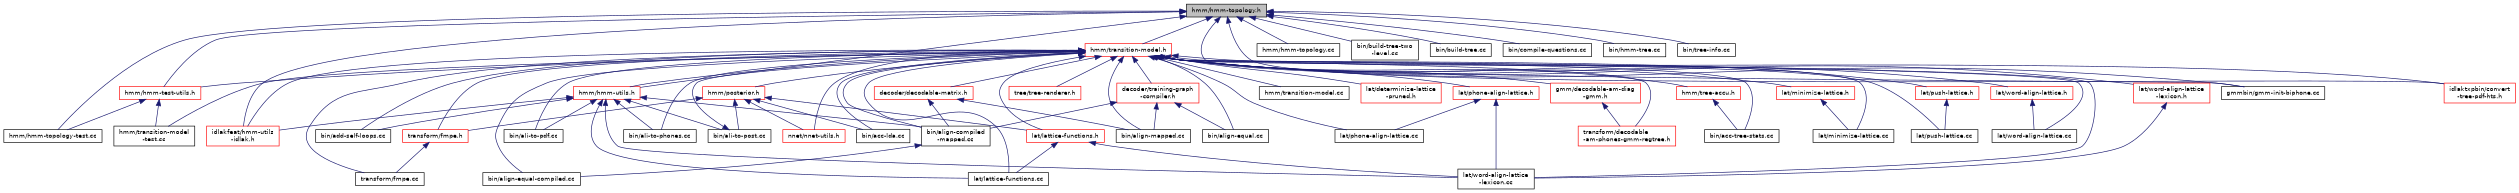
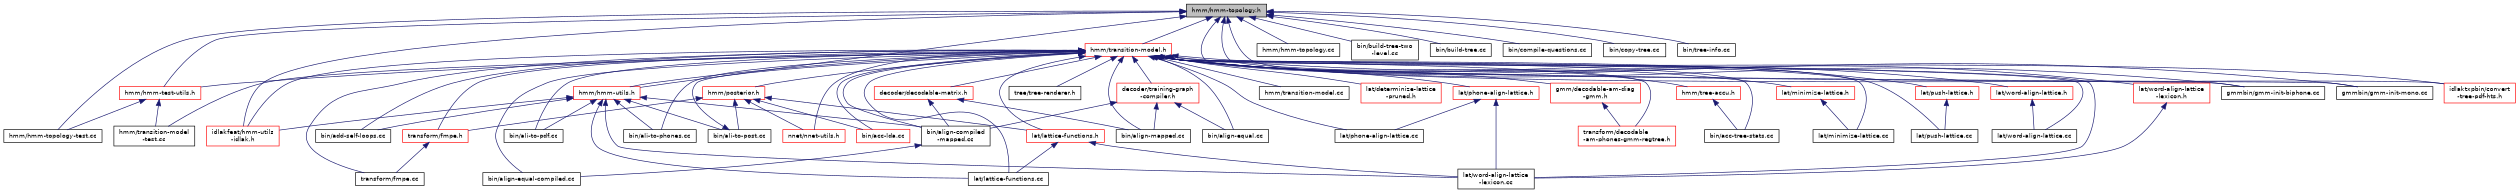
  digraph {
    node [color=black fillcolor=white fontname=Helvetica fontsize=10 shape=record style=filled]
    edge [color=midnightblue dir=back fontname=Helvetica fontsize=10 labelfontname=Helvetica labelfontsize=10 style=solid]
    n1 [fillcolor=grey75 fontcolor=black height=0.2 label="hmm/hmm-topology.h" width=0.4]
    n2 [color=red height=0.2 label="hmm/transition-model.h" width=0.4]
    n3 [color=red height=0.2 label="hmm/hmm-test-utils.h" width=0.4]
    n4 [height=0.2 label="hmm/hmm-topology-test.cc" width=0.4]
    n5 [color=red height=0.2 label="hmm/hmm-utils.h" width=0.4]
    n6 [color=red height=0.2 label="idlakfeat/hmm-utils\l-idlak.h" width=0.4]
    n7 [height=0.2 label="gmmbin/gmm-init-biphone.cc" width=0.4]
+   n8 [height=0.2 label="gmmbin/gmm-init-mono.cc" width=0.4]
    n9 [color=red height=0.2 label="idlaktxpbin/convert\l-tree-pdf-hts.h" width=0.4]
    n10 [height=0.2 label="hmm/hmm-topology.cc" width=0.4]
    n11 [height=0.2 label="bin/build-tree-two\l-level.cc" width=0.4]
    n12 [height=0.2 label="bin/build-tree.cc" width=0.4]
    n13 [height=0.2 label="bin/compile-questions.cc" width=0.4]
-   n14 [height=0.2 label="bin/hmm-tree.cc" width=0.4]
+   n14 [height=0.2 label="bin/copy-tree.cc" width=0.4]
    n15 [height=0.2 label="bin/tree-info.cc" width=0.4]
-   n16 [color=red height=0.2 label="tree/tree-renderer.h" width=0.4]
+   n16 [height=0.2 label="tree/tree-renderer.h" width=0.4]
    n17 [color=red height=0.2 label="gmm/decodable-am-diag\l-gmm.h" width=0.4]
    n18 [color=red height=0.2 label="transform/decodable\l-am-phones-gmm-regtree.h" width=0.4]
    n19 [color=red height=0.2 label="transform/fmpe.h" width=0.4]
    n20 [height=0.2 label="transform/fmpe.cc" width=0.4]
    n21 [color=red height=0.2 label="hmm/posterior.h" width=0.4]
    n22 [color=red height=0.2 label="lat/lattice-functions.h" width=0.4]
    n23 [height=0.2 label="lat/lattice-functions.cc" width=0.4]
    n24 [height=0.2 label="lat/word-align-lattice\l-lexicon.cc" width=0.4]
    n25 [color=red height=0.2 label="nnet/nnet-utils.h" width=0.4]
-   n26 [height=0.2 label="bin/acc-lda.cc" width=0.4]
+   n26 [color=red height=0.2 label="bin/acc-lda.cc" width=0.4]
    n27 [height=0.2 label="hmm/transition-model\l-test.cc" width=0.4]
    n28 [height=0.2 label="bin/add-self-loops.cc" width=0.4]
    n29 [height=0.2 label="bin/ali-to-pdf.cc" width=0.4]
    n30 [height=0.2 label="bin/ali-to-phones.cc" width=0.4]
    n31 [height=0.2 label="bin/align-compiled\l-mapped.cc" width=0.4]
    n32 [color=red height=0.2 label="hmm/tree-accu.h" width=0.4]
    n33 [height=0.2 label="bin/acc-tree-stats.cc" width=0.4]
    n34 [height=0.2 label="hmm/transition-model.cc" width=0.4]
    n35 [color=red height=0.2 label="decoder/decodable-matrix.h" width=0.4]
    n36 [height=0.2 label="bin/align-mapped.cc" width=0.4]
    n37 [color=red height=0.2 label="lat/determinize-lattice\l-pruned.h" width=0.4]
    n38 [color=red height=0.2 label="decoder/training-graph\l-compiler.h" width=0.4]
    n39 [height=0.2 label="bin/align-equal-compiled.cc" width=0.4]
    n40 [height=0.2 label="bin/align-equal.cc" width=0.4]
    n41 [color=red height=0.2 label="lat/minimize-lattice.h" width=0.4]
    n42 [height=0.2 label="lat/minimize-lattice.cc" width=0.4]
    n43 [color=red height=0.2 label="lat/push-lattice.h" width=0.4]
    n44 [height=0.2 label="lat/push-lattice.cc" width=0.4]
    n45 [color=red height=0.2 label="lat/phone-align-lattice.h" width=0.4]
    n46 [height=0.2 label="lat/phone-align-lattice.cc" width=0.4]
    n47 [color=red height=0.2 label="lat/word-align-lattice\l-lexicon.h" width=0.4]
    n48 [color=red height=0.2 label="lat/word-align-lattice.h" width=0.4]
    n49 [height=0.2 label="lat/word-align-lattice.cc" width=0.4]
    n50 [height=0.2 label="bin/ali-to-post.cc" width=0.4]
    n1 -> n2
    n1 -> n3
    n1 -> n4
    n1 -> n5
    n1 -> n6
    n1 -> n7
+   n1 -> n8
    n1 -> n9
    n1 -> n10
    n1 -> n11
    n1 -> n12
    n1 -> n13
    n1 -> n14
    n1 -> n15
    n2 -> n3
    n2 -> n5
    n2 -> n6
    n2 -> n7
+   n2 -> n8
    n2 -> n9
    n2 -> n16
    n2 -> n17
    n2 -> n18
    n2 -> n19
    n2 -> n20
    n2 -> n21
    n2 -> n22
    n2 -> n23
    n2 -> n24
    n2 -> n25
    n2 -> n26
    n2 -> n27
    n2 -> n28
    n2 -> n29
    n2 -> n30
    n2 -> n31
    n2 -> n32
    n2 -> n33
    n2 -> n34
    n2 -> n35
    n2 -> n36
    n2 -> n37
    n2 -> n38
    n2 -> n39
    n2 -> n40
    n2 -> n41
    n2 -> n42
    n2 -> n43
    n2 -> n44
    n2 -> n45
    n2 -> n46
    n2 -> n47
    n2 -> n48
    n2 -> n49
    n3 -> n4
    n3 -> n27
    n5 -> n6
    n5 -> n23
    n5 -> n24
    n5 -> n28
    n5 -> n29
    n5 -> n30
    n5 -> n31
    n5 -> n50
    n17 -> n18
    n19 -> n20
    n21 -> n19
    n21 -> n22
    n21 -> n25
    n21 -> n26
    n21 -> n50
    n22 -> n23
    n22 -> n24
    n31 -> n39
    n32 -> n33
    n35 -> n31
    n35 -> n36
    n38 -> n31
    n38 -> n36
    n38 -> n40
    n41 -> n42
    n43 -> n44
    n45 -> n24
    n45 -> n46
    n47 -> n24
    n48 -> n49
    n50 -> n2
  }
